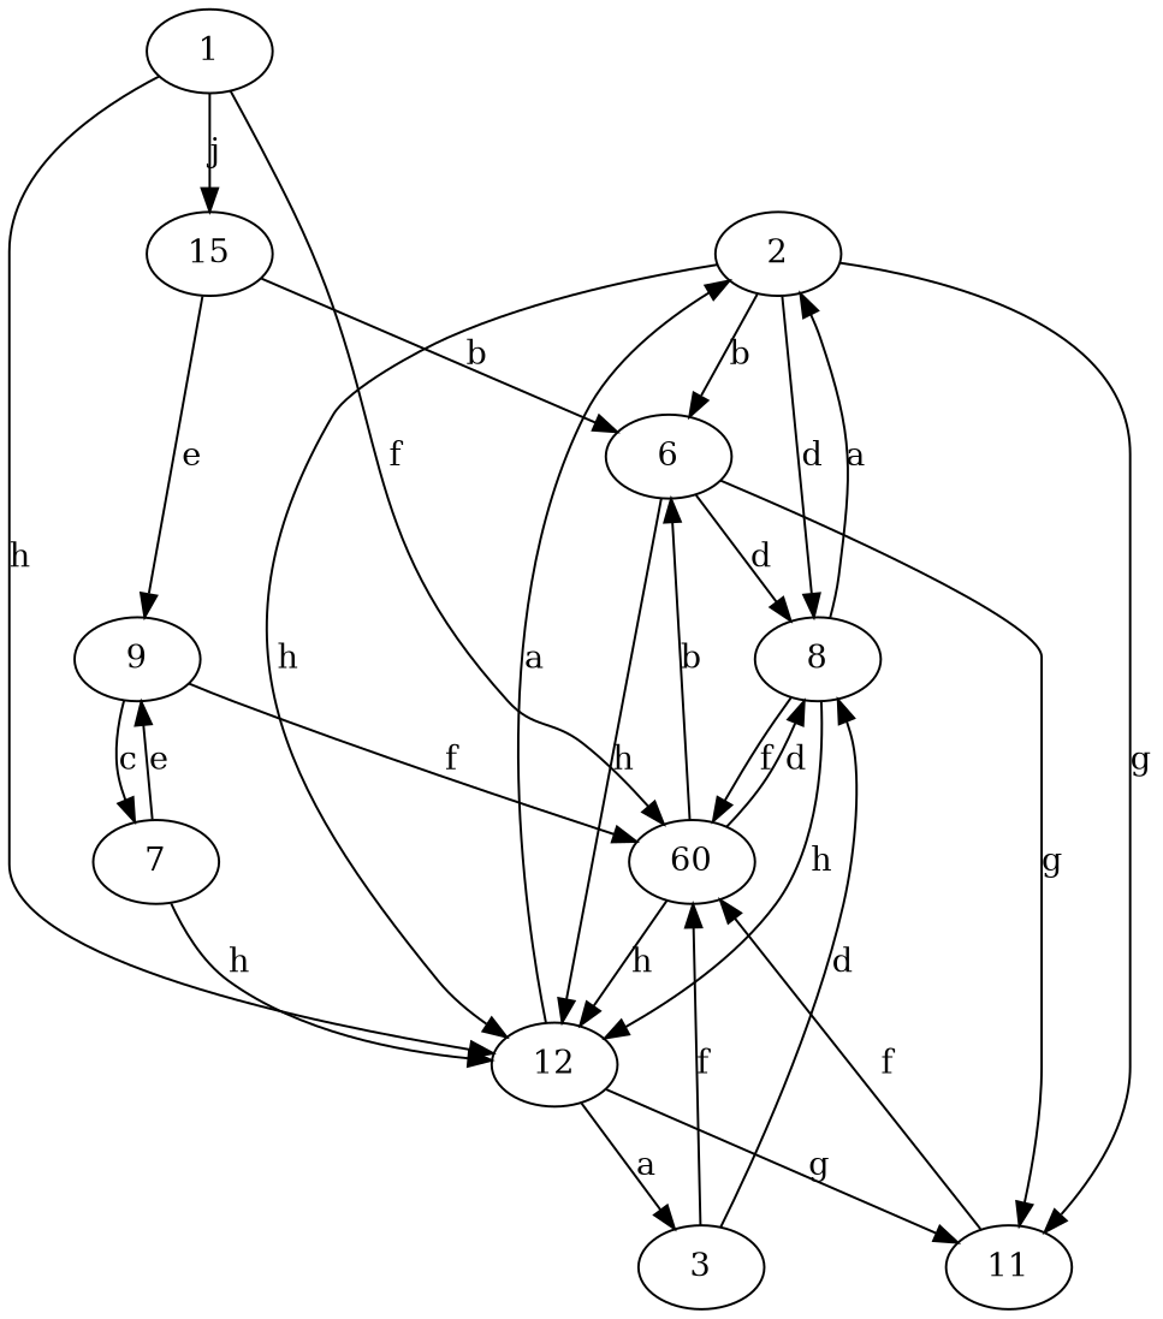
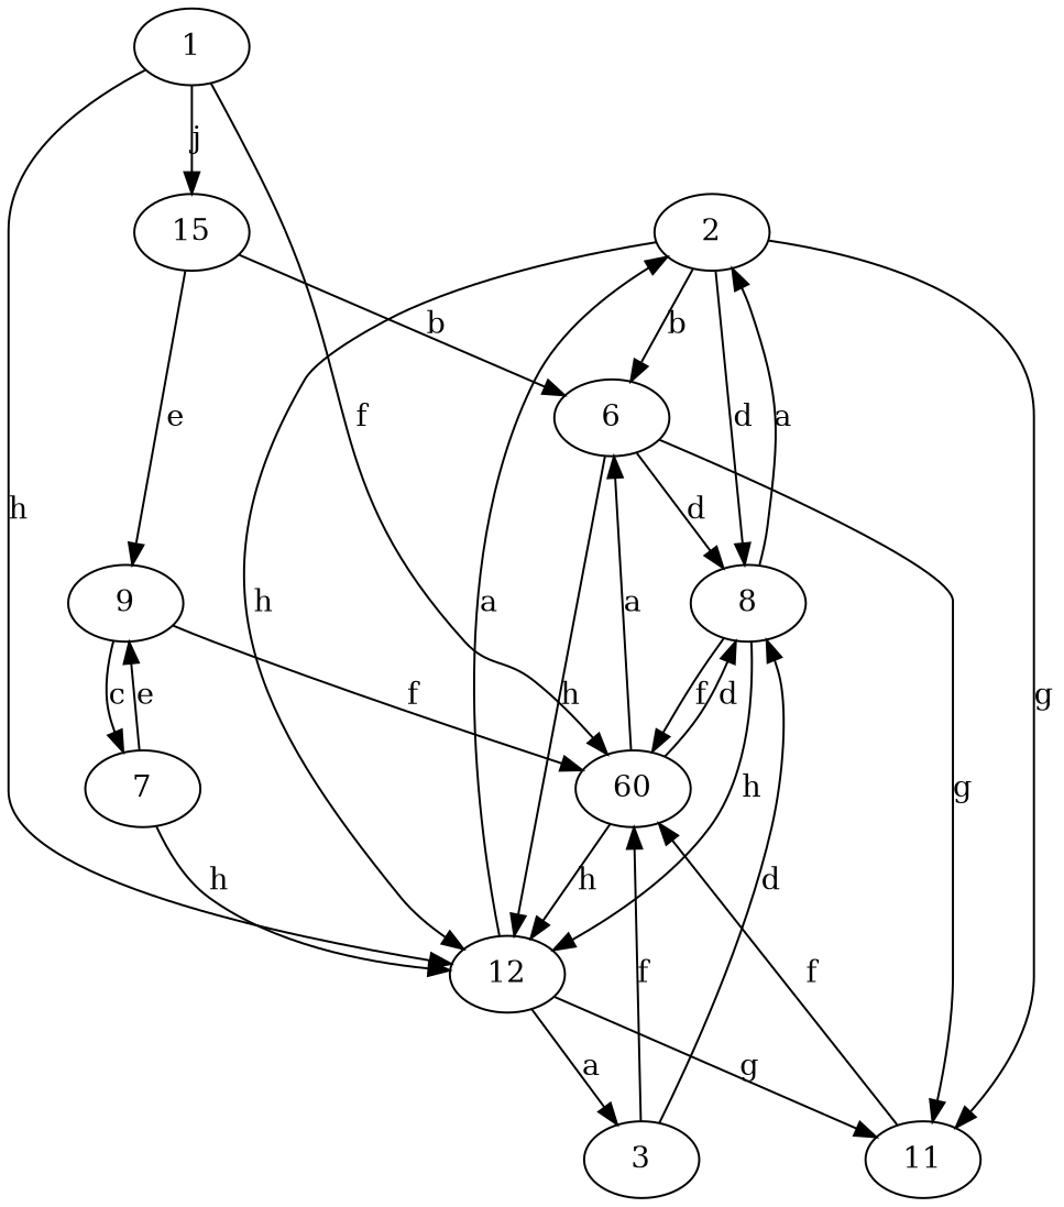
  strict digraph {
    2
    6
    8
    11
    12
    n6 [label=60]
    3
    7
    9
    1
    15
    2 -> 6 [label=b]
    2 -> 8 [label=d]
    2 -> 11 [label=g]
    2 -> 12 [label=h]
    6 -> 8 [label=d]
    6 -> 11 [label=g]
    6 -> 12 [label=h]
    8 -> 2 [label=a]
    8 -> 12 [label=h]
    8 -> n6 [label=f]
    11 -> n6 [label=f]
    12 -> 2 [label=a]
    12 -> 11 [label=g]
    12 -> 3 [label=a]
-   n6 -> 6 [label=b]
+   n6 -> 6 [label=a]
    n6 -> 8 [label=d]
    n6 -> 12 [label=h]
    3 -> 8 [label=d]
    3 -> n6 [label=f]
    7 -> 12 [label=h]
    7 -> 9 [label=e]
    9 -> n6 [label=f]
    9 -> 7 [label=c]
    1 -> 12 [label=h]
    1 -> n6 [label=f]
    1 -> 15 [label=j]
    15 -> 6 [label=b]
    15 -> 9 [label=e]
  }
